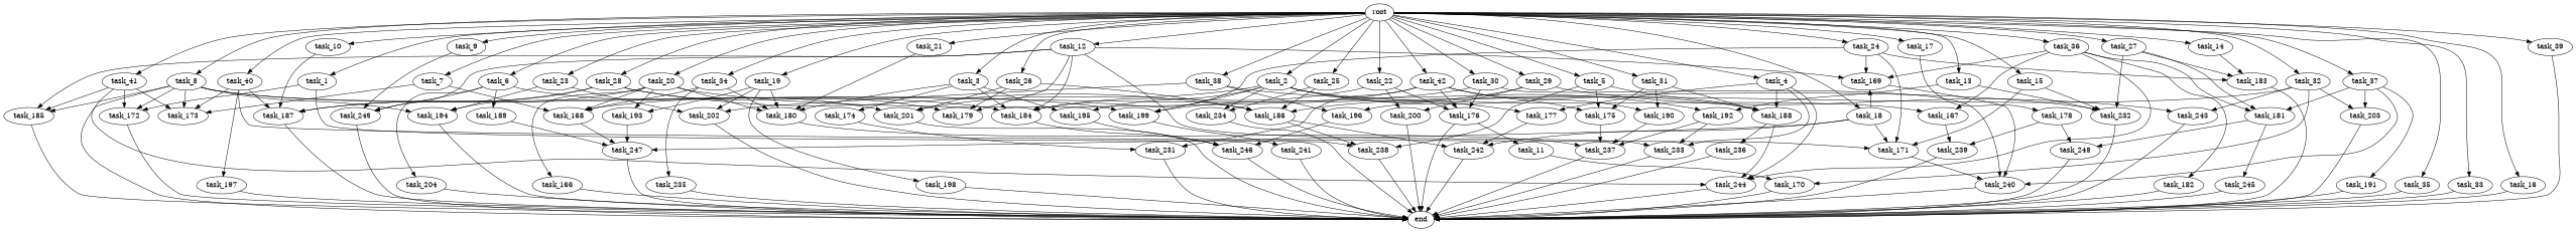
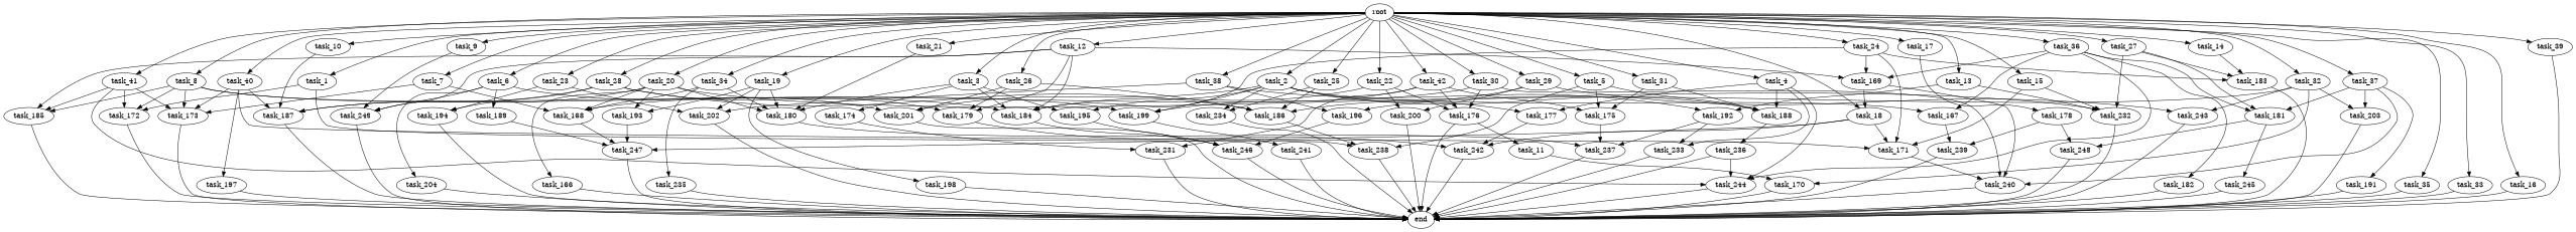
  digraph {
    task_8
    task_173
    task_184
    task_185
    task_194
    task_172
    task_199
    end
    task_246
    task_241
    task_239
    task_189
    task_247
    task_17
    task_178
    task_248
    task_204
    task_242
    task_35
    task_26
    task_186
    task_201
    task_179
    task_238
    task_15
    task_171
    task_232
    task_240
    task_167
    task_166
    task_33
    task_181
    task_245
    task_231
    task_233
    task_176
    task_11
    task_187
    task_13
    task_192
    task_237
    task_30
    task_168
    task_5
    task_188
    task_175
    task_244
    task_236
    task_36
    task_169
    task_182
    task_200
    task_6
    task_249
    task_22
    task_3
    task_180
    task_174
    task_195
    task_234
    task_183
    task_42
-   task_190
    task_193
    task_41
    task_16
    task_191
    task_27
    task_202
    root
    task_12
    task_21
    task_18
    task_31
    task_9
    task_28
    task_29
    task_34
    task_10
    task_2
    task_7
    task_38
    task_39
    task_14
    task_24
    task_19
    task_32
    task_25
    task_4
    task_40
    task_23
    task_37
    task_1
    task_20
    task_243
    task_235
    task_177
    task_196
    task_198
    task_170
    task_203
    task_197
    task_8 -> task_173
    task_8 -> task_184
    task_8 -> task_185
-   task_8 -> task_194
    task_8 -> task_172
    task_8 -> task_199
-   task_8 -> end
+   task_173 -> end
    task_184 -> task_246
    task_185 -> end
    task_194 -> end
    task_172 -> end
    task_199 -> task_241
    task_246 -> end
    task_241 -> end
    task_239 -> end
    task_189 -> task_247
    task_247 -> end
    task_17 -> task_178
    task_178 -> task_239
    task_178 -> task_248
    task_248 -> end
    task_204 -> end
    task_242 -> end
    task_35 -> end
    task_26 -> task_186
    task_26 -> task_201
    task_26 -> task_179
    task_186 -> task_238
    task_201 -> end
-   task_186 -> task_242
+   task_179 -> task_242
    task_238 -> end
    task_15 -> task_171
    task_15 -> task_232
    task_171 -> task_240
    task_232 -> end
    task_240 -> end
    task_167 -> task_239
    task_166 -> end
    task_33 -> end
    task_181 -> task_248
    task_181 -> task_245
    task_245 -> end
    task_231 -> end
    task_233 -> end
    task_176 -> end
    task_176 -> task_11
    task_11 -> task_170
    task_187 -> end
    task_13 -> task_232
    task_13 -> task_192
    task_192 -> task_233
    task_192 -> task_237
    task_237 -> end
    task_30 -> task_240
    task_30 -> task_176
    task_30 -> task_168
    task_168 -> task_247
    task_5 -> task_238
    task_5 -> task_188
    task_5 -> task_175
-   task_188 -> task_244
+   task_236 -> task_244
    task_188 -> task_236
    task_175 -> task_237
    task_244 -> end
    task_236 -> end
    task_36 -> task_167
    task_36 -> task_181
    task_36 -> task_244
    task_36 -> task_169
    task_36 -> task_182
    task_169 -> task_240
    task_182 -> end
    task_200 -> end
    task_6 -> task_189
    task_6 -> task_204
    task_6 -> task_201
    task_6 -> task_249
    task_249 -> end
    task_22 -> task_184
    task_22 -> task_176
    task_22 -> task_200
    task_3 -> task_184
    task_3 -> task_180
    task_3 -> task_174
    task_3 -> task_195
    task_180 -> task_237
    task_174 -> task_231
    task_195 -> task_246
    task_234 -> end
    task_183 -> end
    task_42 -> task_199
    task_42 -> task_231
    task_42 -> task_176
    task_42 -> task_175
-   task_42 -> task_190
-   task_190 -> task_237
    task_193 -> task_247
    task_41 -> task_173
    task_41 -> task_185
    task_41 -> task_172
    task_41 -> task_244
    task_16 -> end
    task_191 -> end
    task_27 -> task_232
    task_27 -> task_181
    task_27 -> task_183
    task_202 -> end
    root -> task_8
    root -> task_17
    root -> task_35
    root -> task_26
    root -> task_15
    root -> task_33
    root -> task_13
    root -> task_30
    root -> task_5
    root -> task_36
    root -> task_6
    root -> task_22
    root -> task_3
    root -> task_42
    root -> task_41
    root -> task_16
    root -> task_27
    root -> task_12
    root -> task_21
    root -> task_18
    root -> task_31
    root -> task_9
    root -> task_28
    root -> task_29
    root -> task_34
    root -> task_10
    root -> task_2
    root -> task_7
    root -> task_38
    root -> task_39
    root -> task_14
    root -> task_24
    root -> task_19
    root -> task_32
    root -> task_25
    root -> task_4
    root -> task_40
    root -> task_23
    root -> task_37
    root -> task_1
    root -> task_20
    task_12 -> task_184
    task_12 -> task_185
    task_12 -> task_179
-   task_12 -> task_233
    task_12 -> task_169
    task_12 -> task_249
    task_21 -> task_180
    task_18 -> task_247
    task_18 -> task_242
    task_18 -> task_171
-   task_18 -> task_169
+   task_169 -> task_18
    task_31 -> task_188
    task_31 -> task_175
-   task_31 -> task_190
    task_9 -> task_249
    task_28 -> task_194
    task_28 -> task_186
    task_28 -> task_179
    task_28 -> task_187
    task_29 -> task_186
    task_29 -> task_200
    task_29 -> task_243
    task_34 -> task_168
    task_34 -> task_180
    task_34 -> task_235
    task_10 -> task_187
    task_2 -> task_199
    task_2 -> task_201
    task_2 -> task_167
    task_2 -> task_188
    task_2 -> task_195
    task_2 -> task_234
    task_2 -> task_177
    task_7 -> task_173
    task_7 -> task_168
    task_38 -> task_192
    task_38 -> task_202
    task_38 -> task_196
    task_39 -> end
    task_14 -> task_183
    task_24 -> task_184
    task_24 -> task_171
    task_24 -> task_169
    task_24 -> task_183
    task_19 -> task_180
    task_19 -> task_193
    task_19 -> task_202
    task_19 -> task_198
    task_32 -> task_243
    task_32 -> task_196
    task_32 -> task_170
    task_32 -> task_203
    task_25 -> task_186
    task_25 -> task_234
    task_4 -> task_233
    task_4 -> task_188
    task_4 -> task_244
    task_4 -> task_177
    task_40 -> task_173
    task_40 -> task_171
    task_40 -> task_187
    task_40 -> task_197
    task_23 -> task_194
    task_23 -> task_202
    task_37 -> task_240
    task_37 -> task_181
    task_37 -> task_191
    task_37 -> task_203
    task_1 -> task_172
    task_1 -> task_238
    task_20 -> task_232
    task_20 -> task_166
    task_20 -> task_187
    task_20 -> task_168
    task_20 -> task_180
    task_20 -> task_193
    task_243 -> end
    task_235 -> end
    task_177 -> task_242
    task_196 -> task_246
    task_198 -> end
    task_170 -> end
    task_203 -> end
    task_197 -> end
  }
